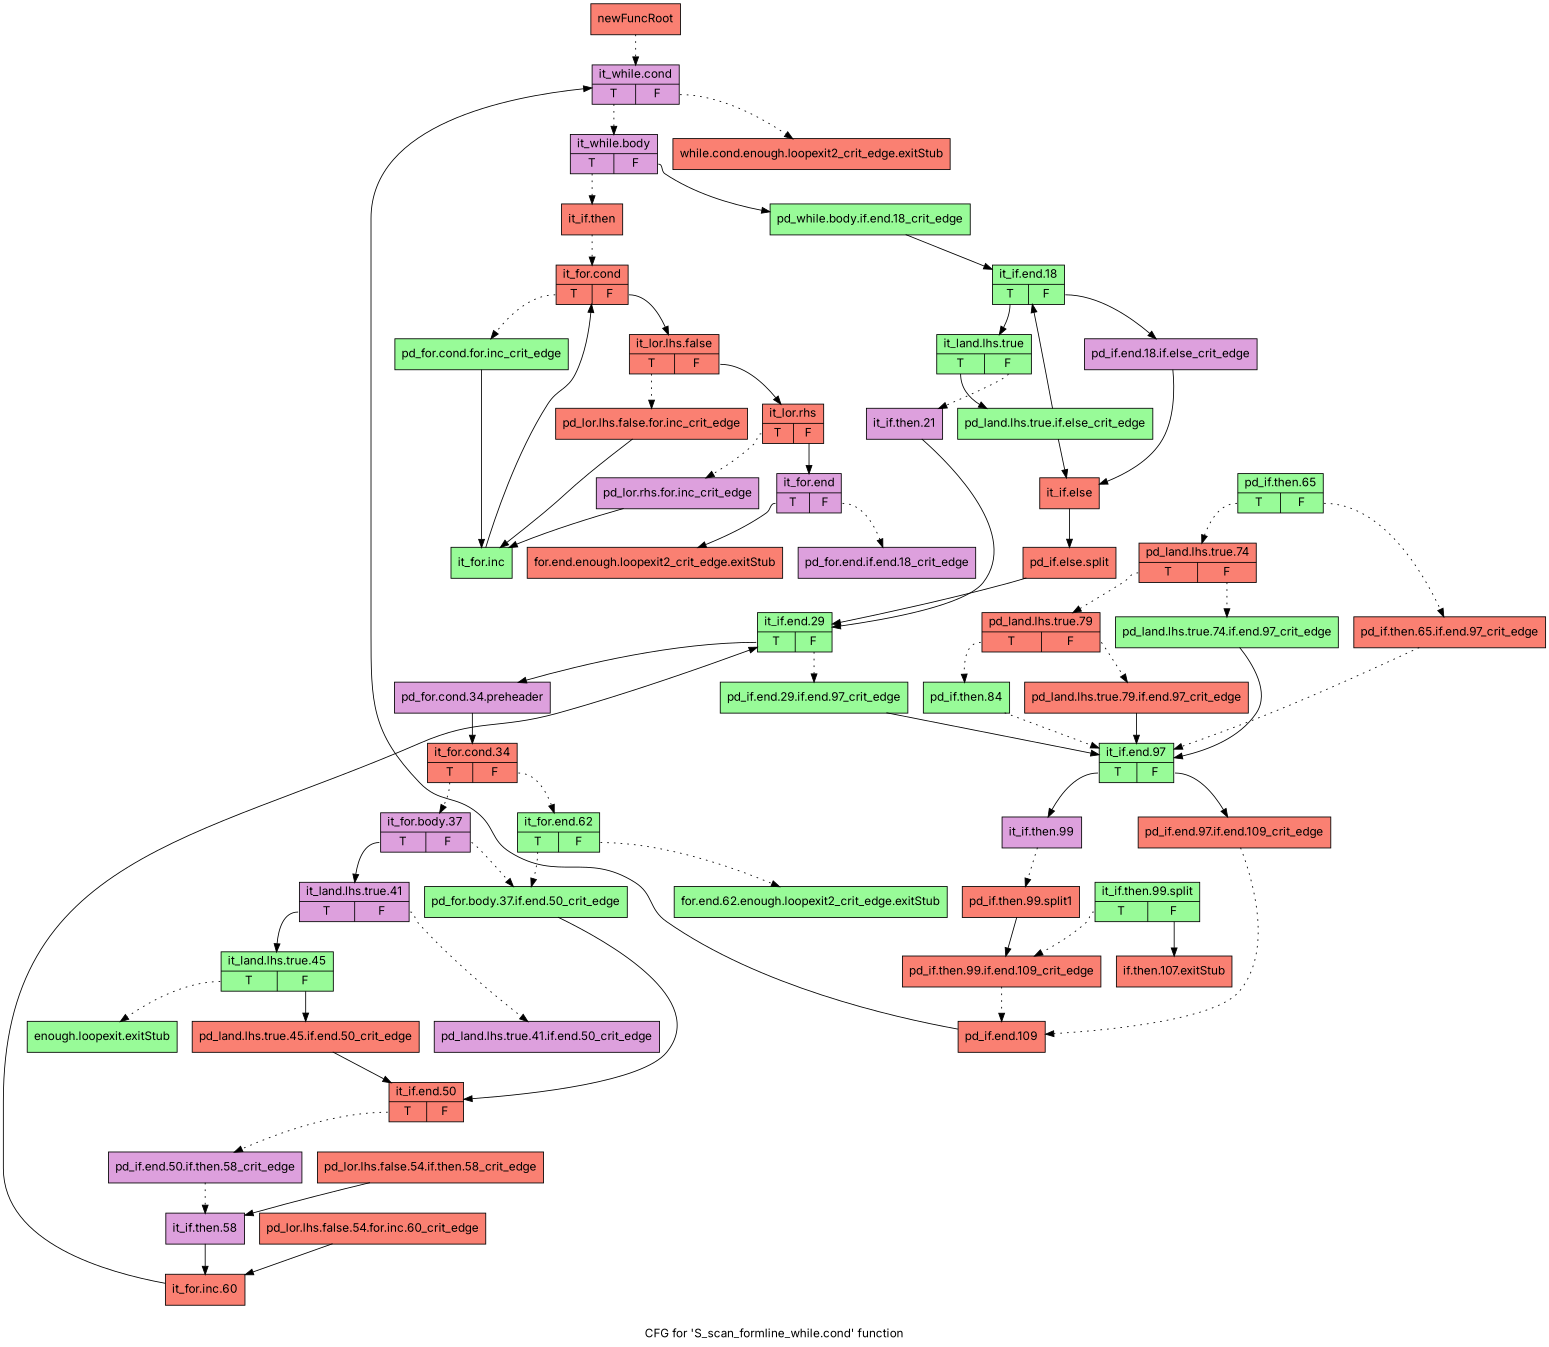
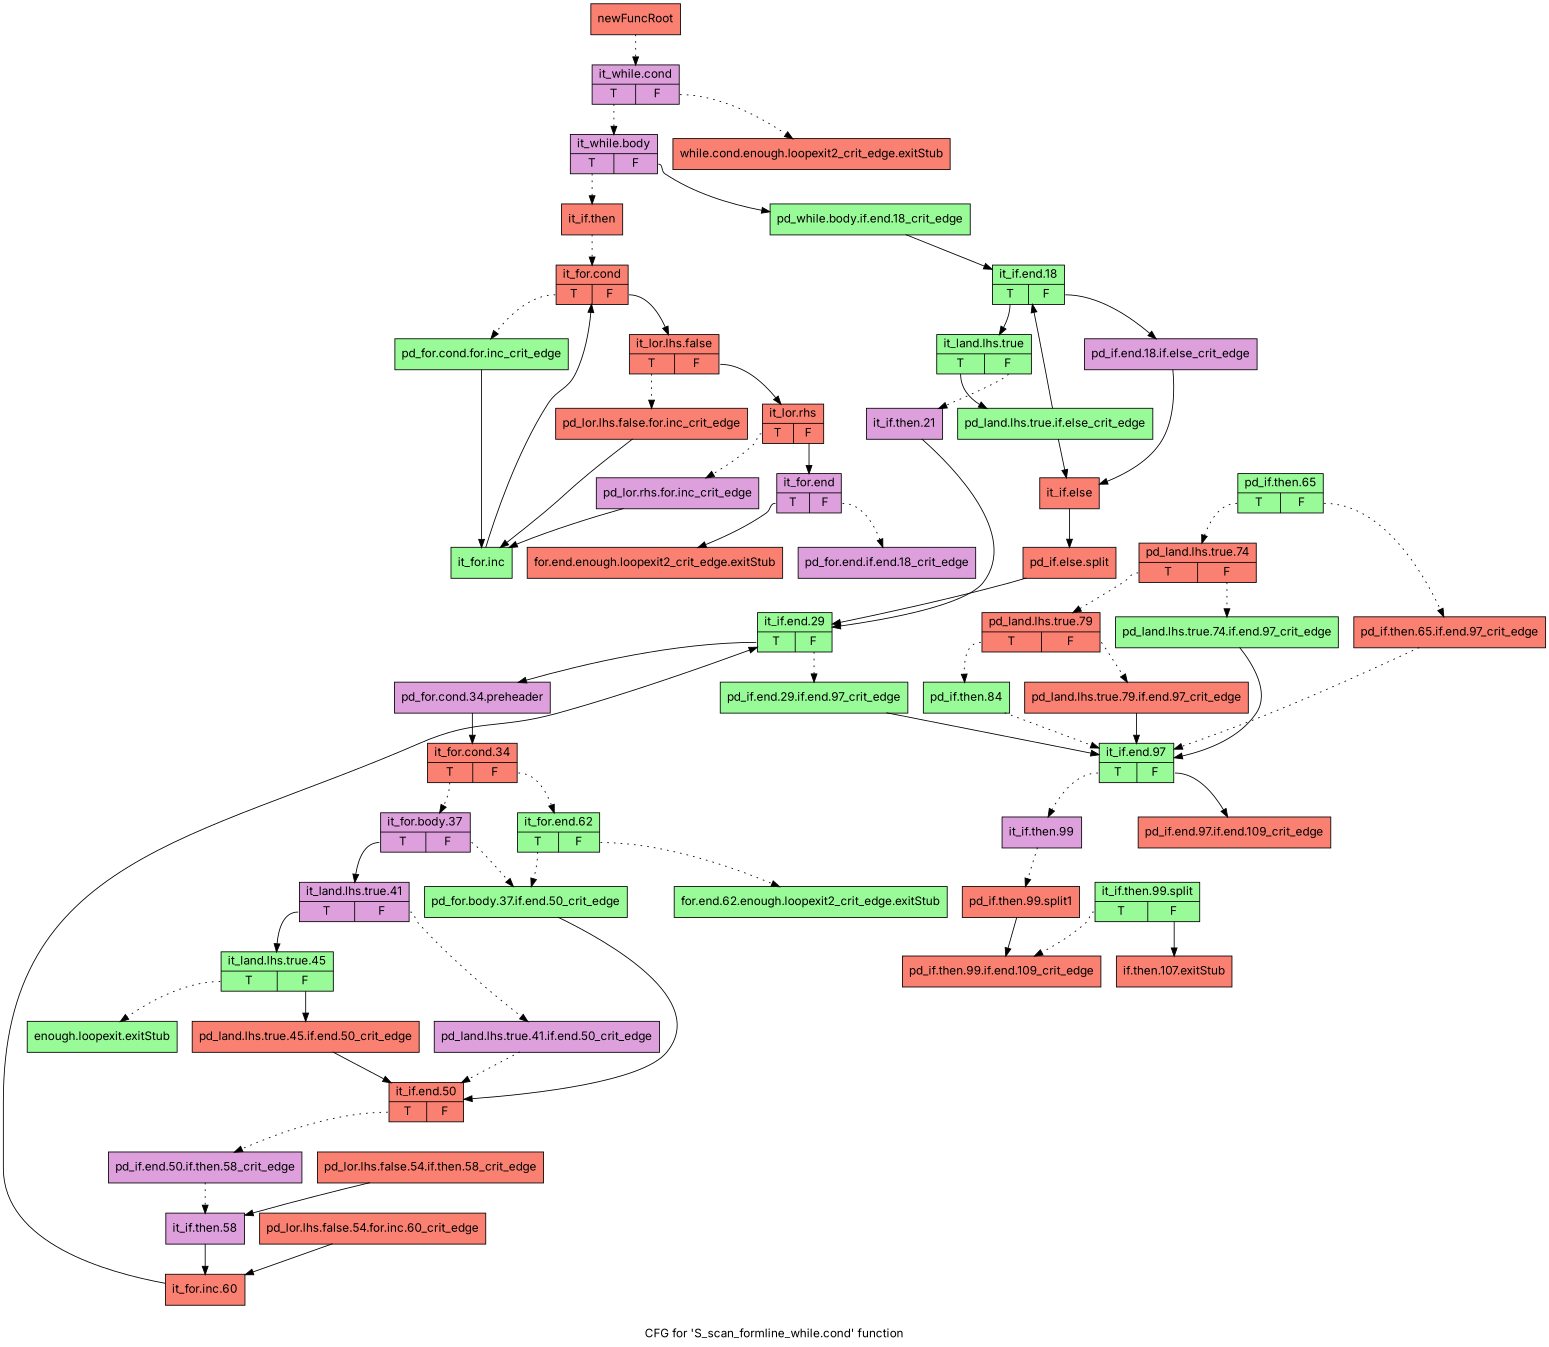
  digraph {
    fontname=Inter
    label="CFG for 'S_scan_formline_while.cond' function"
    node [fillcolor=salmon fontname=Inter shape=record style=filled]
    edge [fontname=Inter style=solid]
    n1 [label="{newFuncRoot}"]
    n2 [fillcolor=plum label="{it_while.cond|{<s0>T|<s1>F}}"]
    n3 [label="{while.cond.enough.loopexit2_crit_edge.exitStub}"]
    n4 [fillcolor=plum label="{it_while.body|{<s0>T|<s1>F}}"]
    n5 [label="{it_if.then}"]
    n6 [fillcolor=palegreen label="{pd_while.body.if.end.18_crit_edge}"]
    n7 [label="{for.end.enough.loopexit2_crit_edge.exitStub}"]
    n8 [fillcolor=palegreen label="{for.end.62.enough.loopexit2_crit_edge.exitStub}"]
    n9 [label="{if.then.107.exitStub}"]
    n10 [fillcolor=palegreen label="{enough.loopexit.exitStub}"]
    n11 [label="{it_for.cond|{<s0>T|<s1>F}}"]
    n12 [fillcolor=palegreen label="{it_if.end.18|{<s0>T|<s1>F}}"]
    n13 [fillcolor=palegreen label="{pd_for.cond.for.inc_crit_edge}"]
    n14 [label="{it_lor.lhs.false|{<s0>T|<s1>F}}"]
    n15 [fillcolor=palegreen label="{it_land.lhs.true|{<s0>T|<s1>F}}"]
    n16 [fillcolor=plum label="{pd_if.end.18.if.else_crit_edge}"]
    n17 [fillcolor=palegreen label="{pd_land.lhs.true.if.else_crit_edge}"]
    n18 [fillcolor=plum label="{it_if.then.21}"]
    n19 [label="{it_if.else}"]
    n20 [fillcolor=palegreen label="{it_for.inc}"]
    n21 [label="{pd_lor.lhs.false.for.inc_crit_edge}"]
    n22 [label="{it_lor.rhs|{<s0>T|<s1>F}}"]
    n23 [fillcolor=plum label="{pd_lor.rhs.for.inc_crit_edge}"]
    n24 [fillcolor=plum label="{it_for.end|{<s0>T|<s1>F}}"]
    n25 [fillcolor=plum label="{pd_for.end.if.end.18_crit_edge}"]
    n26 [fillcolor=palegreen label="{it_if.end.29|{<s0>T|<s1>F}}"]
    n27 [label="{pd_if.else.split}"]
    n28 [fillcolor=plum label="{pd_for.cond.34.preheader}"]
    n29 [fillcolor=palegreen label="{pd_if.end.29.if.end.97_crit_edge}"]
    n30 [label="{it_for.cond.34|{<s0>T|<s1>F}}"]
    n31 [fillcolor=palegreen label="{it_if.end.97|{<s0>T|<s1>F}}"]
    n32 [fillcolor=plum label="{it_for.body.37|{<s0>T|<s1>F}}"]
    n33 [fillcolor=palegreen label="{it_for.end.62|{<s0>T|<s1>F}}"]
    n34 [fillcolor=plum label="{it_if.then.99}"]
    n35 [label="{pd_if.end.97.if.end.109_crit_edge}"]
    n36 [label="{pd_if.then.99.split1}"]
-   n37 [label="{pd_if.end.109}"]
    n38 [fillcolor=plum label="{it_land.lhs.true.41|{<s0>T|<s1>F}}"]
    n39 [fillcolor=palegreen label="{pd_for.body.37.if.end.50_crit_edge}"]
    n40 [fillcolor=palegreen label="{it_land.lhs.true.45|{<s0>T|<s1>F}}"]
    n41 [fillcolor=plum label="{pd_land.lhs.true.41.if.end.50_crit_edge}"]
    n42 [label="{it_if.end.50|{<s0>T|<s1>F}}"]
    n43 [fillcolor=palegreen label="{pd_if.then.65|{<s0>T|<s1>F}}"]
    n44 [label="{pd_land.lhs.true.74|{<s0>T|<s1>F}}"]
    n45 [label="{pd_if.then.65.if.end.97_crit_edge}"]
    n46 [label="{pd_land.lhs.true.79|{<s0>T|<s1>F}}"]
    n47 [fillcolor=palegreen label="{pd_land.lhs.true.74.if.end.97_crit_edge}"]
    n48 [fillcolor=palegreen label="{pd_if.then.84}"]
    n49 [label="{pd_land.lhs.true.79.if.end.97_crit_edge}"]
    n50 [label="{pd_if.then.99.if.end.109_crit_edge}"]
    n51 [fillcolor=palegreen label="{it_if.then.99.split|{<s0>T|<s1>F}}"]
    n52 [label="{pd_land.lhs.true.45.if.end.50_crit_edge}"]
    n53 [fillcolor=plum label="{pd_if.end.50.if.then.58_crit_edge}"]
    n54 [fillcolor=plum label="{it_if.then.58}"]
    n55 [label="{it_for.inc.60}"]
    n56 [label="{pd_lor.lhs.false.54.if.then.58_crit_edge}"]
    n57 [label="{pd_lor.lhs.false.54.for.inc.60_crit_edge}"]
    n1 -> n2 [style=dotted]
    n2 -> n3 [style=dotted tailport=s1]
    n2 -> n4 [style=dotted tailport=s0]
    n4 -> n5 [style=dotted tailport=s0]
    n4 -> n6 [tailport=s1]
    n5 -> n11 [style=dotted]
    n6 -> n12
    n11 -> n13 [style=dotted tailport=s0]
    n11 -> n14 [tailport=s1]
    n12 -> n15 [tailport=s0]
    n12 -> n16 [tailport=s1]
    n13 -> n20
    n14 -> n21 [style=dotted tailport=s0]
    n14 -> n22 [tailport=s1]
    n15 -> n17 [tailport=s0]
    n15 -> n18 [style=dotted tailport=s1]
    n16 -> n19
    n17 -> n12
    n17 -> n19
    n18 -> n26
    n19 -> n27
    n20 -> n11
    n21 -> n20
    n22 -> n23 [style=dotted tailport=s0]
    n22 -> n24 [tailport=s1]
    n23 -> n20
    n24 -> n7 [tailport=s0]
    n24 -> n25 [style=dotted tailport=s1]
    n26 -> n28 [tailport=s0]
    n26 -> n29 [style=dotted tailport=s1]
    n27 -> n26
    n28 -> n30
    n29 -> n31
    n30 -> n32 [style=dotted tailport=s0]
    n30 -> n33 [style=dotted tailport=s1]
-   n31 -> n34 [tailport=s0]
+   n31 -> n34 [style=dotted tailport=s0]
    n31 -> n35 [tailport=s1]
    n32 -> n38 [tailport=s0]
    n32 -> n39 [style=dotted tailport=s1]
    n33 -> n8 [style=dotted tailport=s1]
    n33 -> n39 [style=dotted tailport=s0]
    n34 -> n36 [style=dotted]
-   n35 -> n37 [style=dotted]
    n36 -> n50
-   n37 -> n2
    n38 -> n40 [tailport=s0]
    n38 -> n41 [style=dotted tailport=s1]
    n39 -> n42
    n40 -> n10 [style=dotted tailport=s0]
    n40 -> n52 [tailport=s1]
+   n41 -> n42 [style=dotted]
    n42 -> n53 [style=dotted tailport=s0]
    n43 -> n44 [style=dotted tailport=s0]
    n43 -> n45 [style=dotted tailport=s1]
    n44 -> n46 [style=dotted tailport=s0]
    n44 -> n47 [style=dotted tailport=s1]
    n45 -> n31 [style=dotted]
    n46 -> n48 [style=dotted tailport=s0]
    n46 -> n49 [style=dotted tailport=s1]
    n47 -> n31
    n48 -> n31 [style=dotted]
    n49 -> n31
-   n50 -> n37 [style=dotted]
    n51 -> n9 [tailport=s1]
    n51 -> n50 [style=dotted tailport=s0]
    n52 -> n42
    n53 -> n54 [style=dotted]
    n54 -> n55
    n55 -> n26
    n56 -> n54
    n57 -> n55
  }
